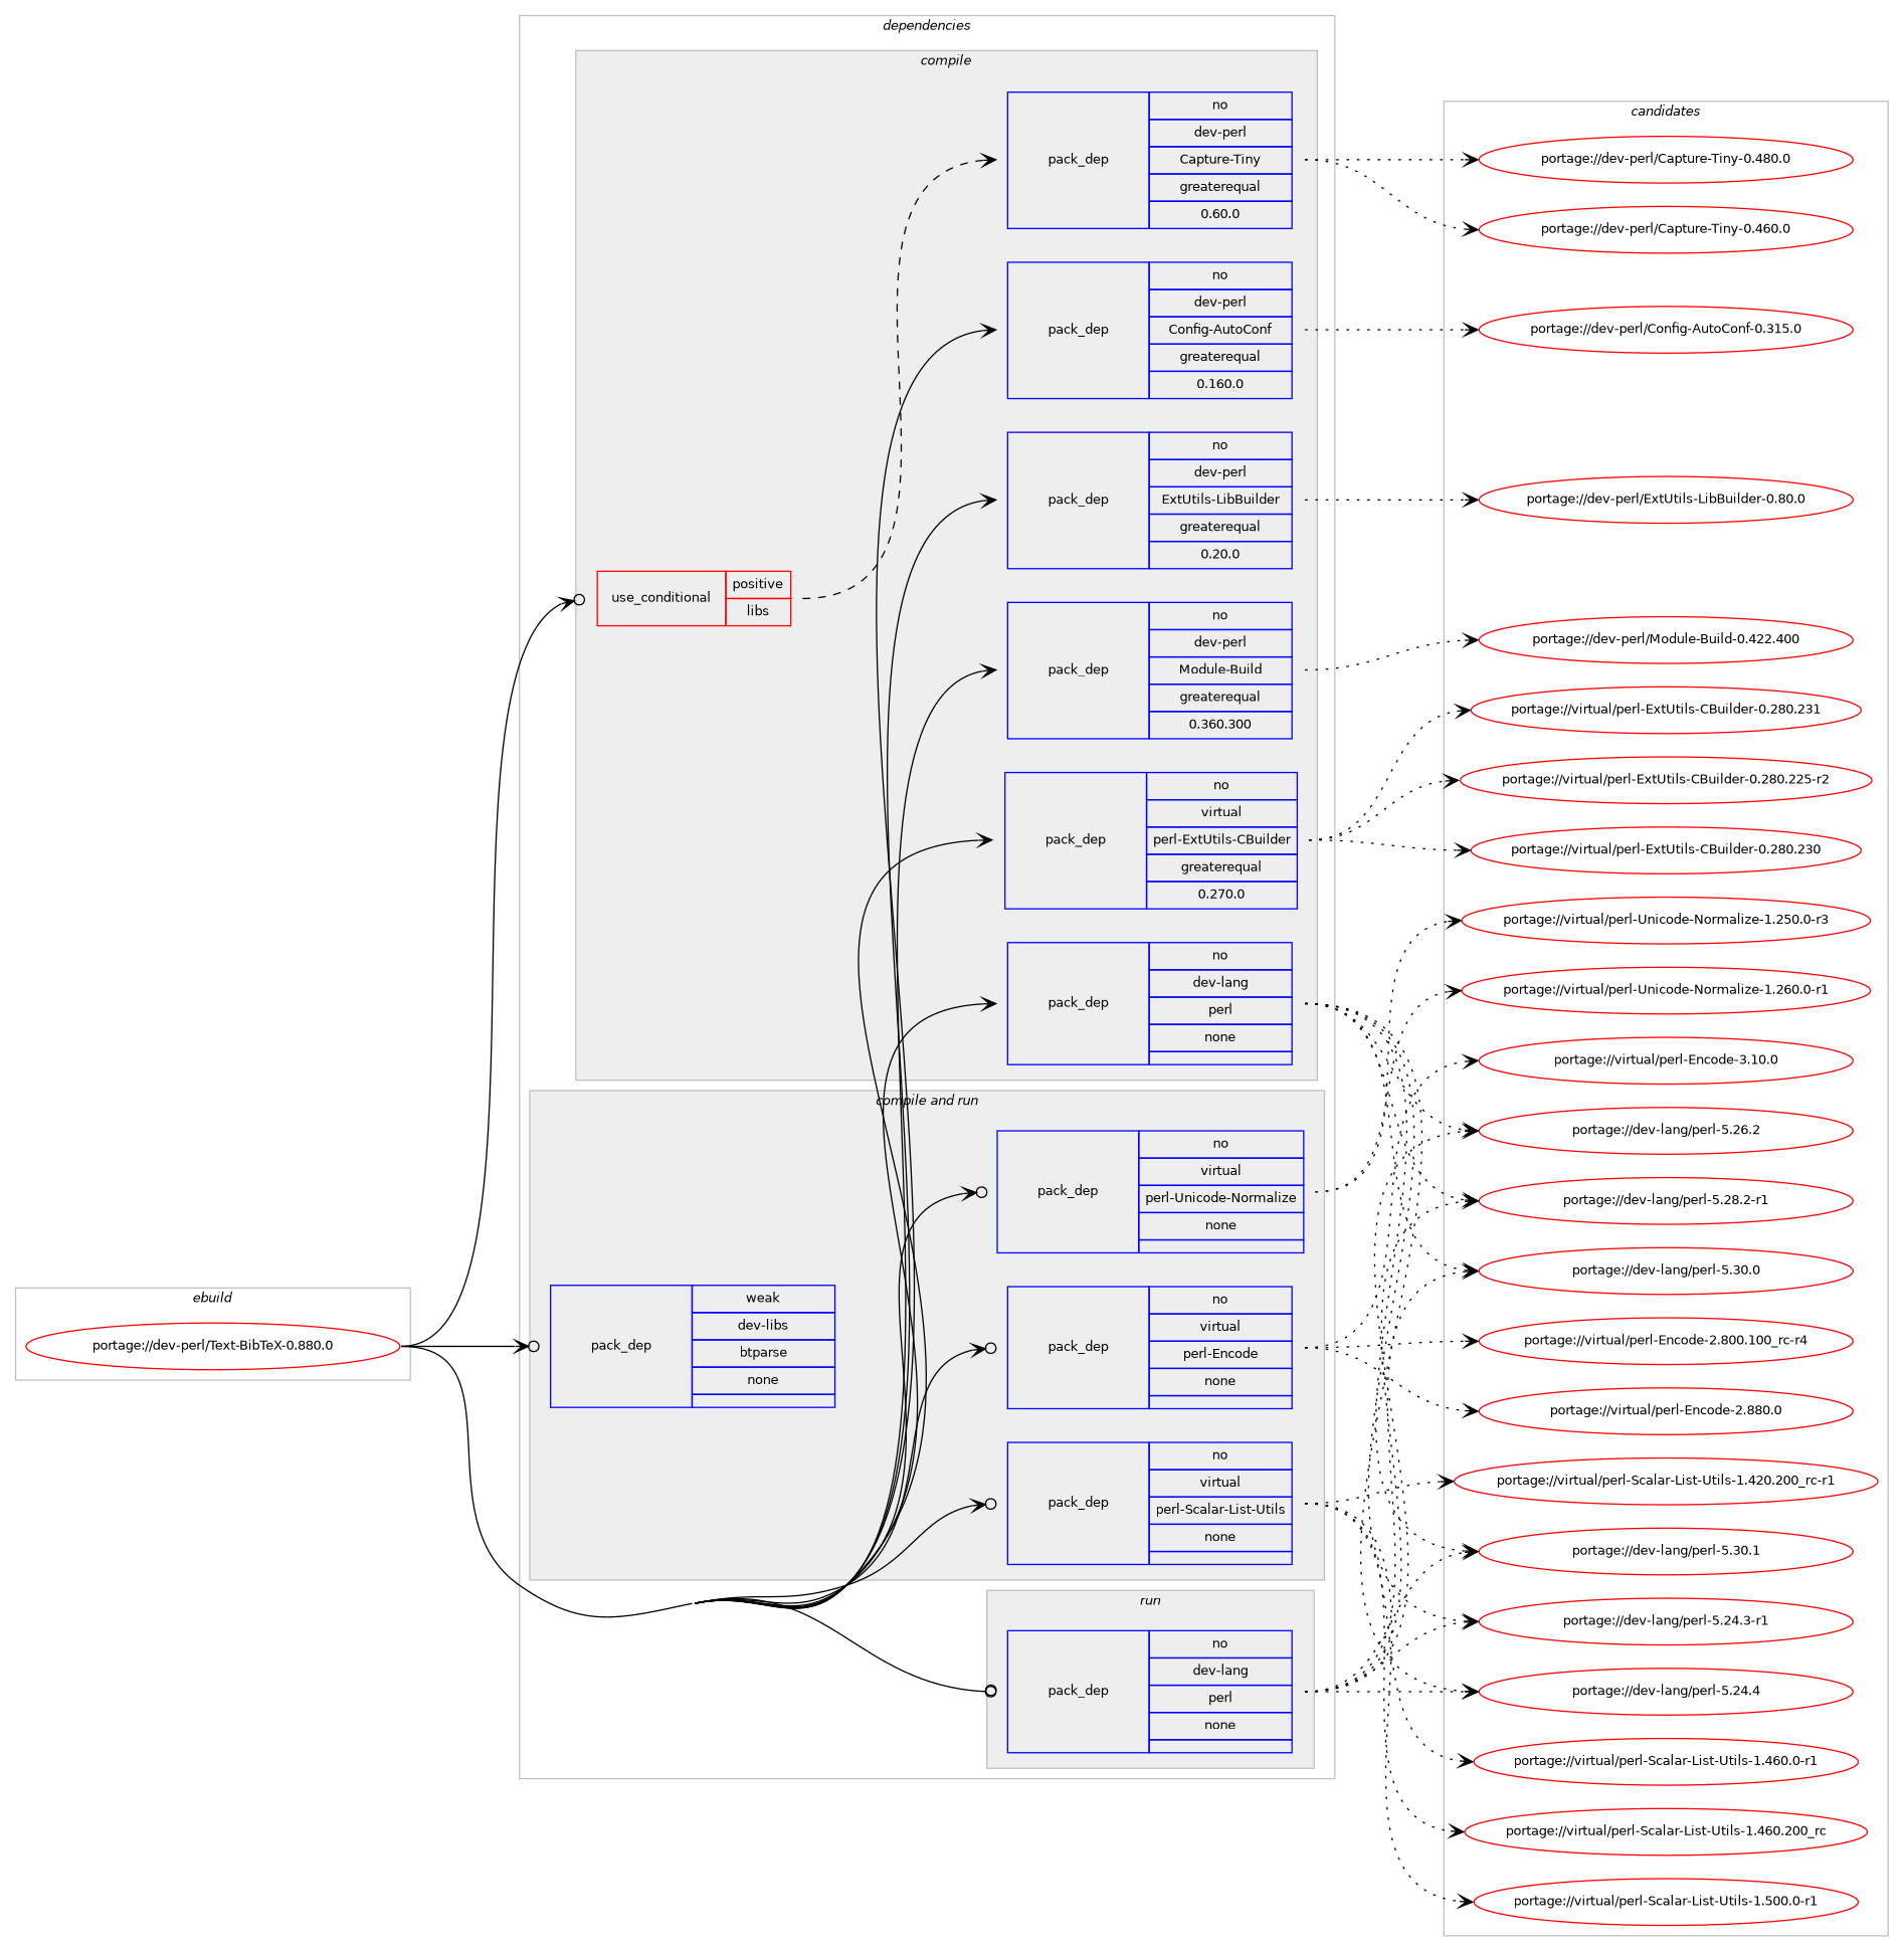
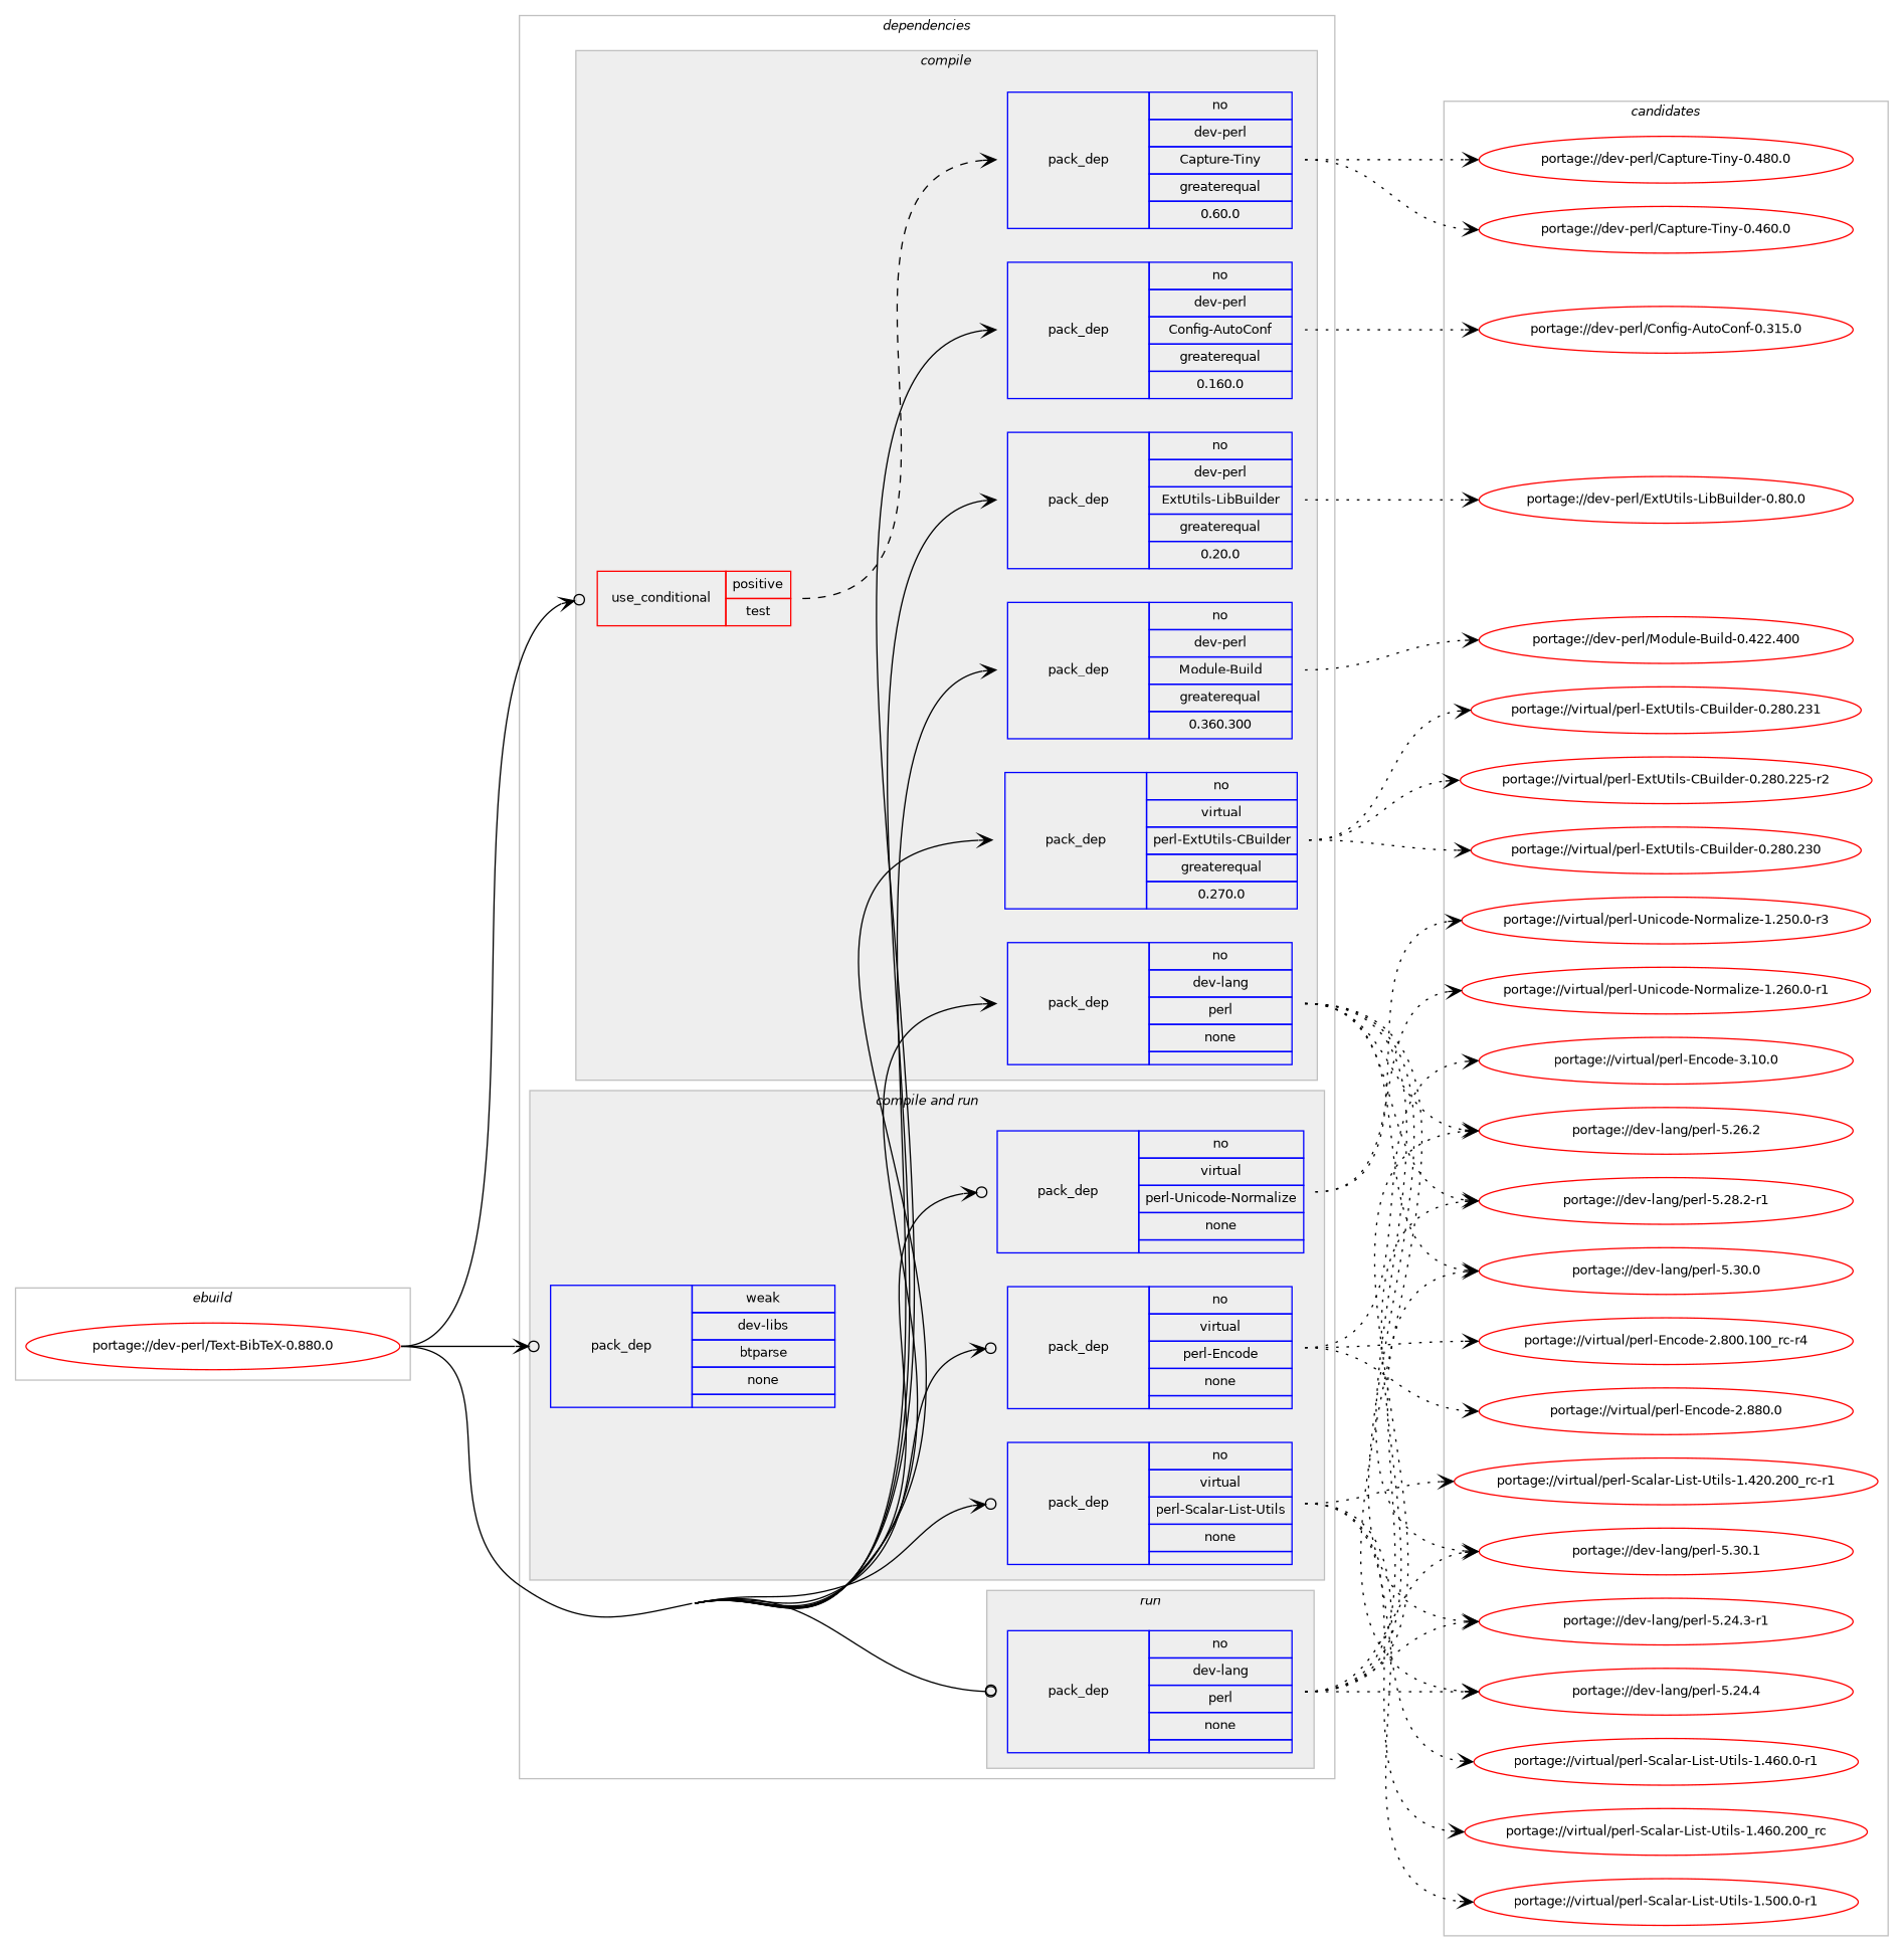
  digraph {
    compound=true
    concentrate=true
    fontname=Helvetica
    fontsize=10
    newrank=true
    rankdir=LR
    ranksep=1.5
    node [color=red fontname=Helvetica fontsize=10]
    edge [arrowhead=vee headport=w style=dotted tailport=e weight=100]
    n1 [label="portage://dev-perl/Text-BibTeX-0.880.0" width=4]
    n2 [color=blue label=<<TABLE BORDER="0" CELLBORDER="1" CELLSPACING="0" CELLPADDING="4" WIDTH="220"><TR><TD ROWSPAN="6" CELLPADDING="30">pack_dep</TD></TR><TR><TD WIDTH="110">no</TD></TR><TR><TD>dev-perl</TD></TR><TR><TD>Capture-Tiny</TD></TR><TR><TD>greaterequal</TD></TR><TR><TD>0.60.0</TD></TR></TABLE>> shape=none]
-   n3 [label=<<TABLE BORDER="0" CELLBORDER="1" CELLSPACING="0" CELLPADDING="4"><TR><TD ROWSPAN="3" CELLPADDING="10">use_conditional</TD></TR><TR><TD>positive</TD></TR><TR><TD>libs</TD></TR></TABLE>> shape=none]
+   n3 [label=<<TABLE BORDER="0" CELLBORDER="1" CELLSPACING="0" CELLPADDING="4"><TR><TD ROWSPAN="3" CELLPADDING="10">use_conditional</TD></TR><TR><TD>positive</TD></TR><TR><TD>test</TD></TR></TABLE>> shape=none]
    n4 [color=blue label=<<TABLE BORDER="0" CELLBORDER="1" CELLSPACING="0" CELLPADDING="4" WIDTH="220"><TR><TD ROWSPAN="6" CELLPADDING="30">pack_dep</TD></TR><TR><TD WIDTH="110">no</TD></TR><TR><TD>dev-lang</TD></TR><TR><TD>perl</TD></TR><TR><TD>none</TD></TR><TR><TD></TD></TR></TABLE>> shape=none]
    n5 [color=blue label=<<TABLE BORDER="0" CELLBORDER="1" CELLSPACING="0" CELLPADDING="4" WIDTH="220"><TR><TD ROWSPAN="6" CELLPADDING="30">pack_dep</TD></TR><TR><TD WIDTH="110">no</TD></TR><TR><TD>dev-perl</TD></TR><TR><TD>Config-AutoConf</TD></TR><TR><TD>greaterequal</TD></TR><TR><TD>0.160.0</TD></TR></TABLE>> shape=none]
    n6 [color=blue label=<<TABLE BORDER="0" CELLBORDER="1" CELLSPACING="0" CELLPADDING="4" WIDTH="220"><TR><TD ROWSPAN="6" CELLPADDING="30">pack_dep</TD></TR><TR><TD WIDTH="110">no</TD></TR><TR><TD>dev-perl</TD></TR><TR><TD>ExtUtils-LibBuilder</TD></TR><TR><TD>greaterequal</TD></TR><TR><TD>0.20.0</TD></TR></TABLE>> shape=none]
    n7 [color=blue label=<<TABLE BORDER="0" CELLBORDER="1" CELLSPACING="0" CELLPADDING="4" WIDTH="220"><TR><TD ROWSPAN="6" CELLPADDING="30">pack_dep</TD></TR><TR><TD WIDTH="110">no</TD></TR><TR><TD>dev-perl</TD></TR><TR><TD>Module-Build</TD></TR><TR><TD>greaterequal</TD></TR><TR><TD>0.360.300</TD></TR></TABLE>> shape=none]
    n8 [color=blue label=<<TABLE BORDER="0" CELLBORDER="1" CELLSPACING="0" CELLPADDING="4" WIDTH="220"><TR><TD ROWSPAN="6" CELLPADDING="30">pack_dep</TD></TR><TR><TD WIDTH="110">no</TD></TR><TR><TD>virtual</TD></TR><TR><TD>perl-ExtUtils-CBuilder</TD></TR><TR><TD>greaterequal</TD></TR><TR><TD>0.270.0</TD></TR></TABLE>> shape=none]
    n9 [color=blue label=<<TABLE BORDER="0" CELLBORDER="1" CELLSPACING="0" CELLPADDING="4" WIDTH="220"><TR><TD ROWSPAN="6" CELLPADDING="30">pack_dep</TD></TR><TR><TD WIDTH="110">no</TD></TR><TR><TD>dev-lang</TD></TR><TR><TD>perl</TD></TR><TR><TD>none</TD></TR><TR><TD></TD></TR></TABLE>> shape=none]
    n10 [color=blue label=<<TABLE BORDER="0" CELLBORDER="1" CELLSPACING="0" CELLPADDING="4" WIDTH="220"><TR><TD ROWSPAN="6" CELLPADDING="30">pack_dep</TD></TR><TR><TD WIDTH="110">no</TD></TR><TR><TD>virtual</TD></TR><TR><TD>perl-Encode</TD></TR><TR><TD>none</TD></TR><TR><TD></TD></TR></TABLE>> shape=none]
    n11 [color=blue label=<<TABLE BORDER="0" CELLBORDER="1" CELLSPACING="0" CELLPADDING="4" WIDTH="220"><TR><TD ROWSPAN="6" CELLPADDING="30">pack_dep</TD></TR><TR><TD WIDTH="110">no</TD></TR><TR><TD>virtual</TD></TR><TR><TD>perl-Scalar-List-Utils</TD></TR><TR><TD>none</TD></TR><TR><TD></TD></TR></TABLE>> shape=none]
    n12 [color=blue label=<<TABLE BORDER="0" CELLBORDER="1" CELLSPACING="0" CELLPADDING="4" WIDTH="220"><TR><TD ROWSPAN="6" CELLPADDING="30">pack_dep</TD></TR><TR><TD WIDTH="110">no</TD></TR><TR><TD>virtual</TD></TR><TR><TD>perl-Unicode-Normalize</TD></TR><TR><TD>none</TD></TR><TR><TD></TD></TR></TABLE>> shape=none]
    n13 [color=blue label=<<TABLE BORDER="0" CELLBORDER="1" CELLSPACING="0" CELLPADDING="4" WIDTH="220"><TR><TD ROWSPAN="6" CELLPADDING="30">pack_dep</TD></TR><TR><TD WIDTH="110">weak</TD></TR><TR><TD>dev-libs</TD></TR><TR><TD>btparse</TD></TR><TR><TD>none</TD></TR><TR><TD></TD></TR></TABLE>> shape=none]
    n14 [label="portage://dev-perl/Capture-Tiny-0.460.0" width=4]
    n15 [label="portage://dev-perl/Capture-Tiny-0.480.0" width=4]
    n16 [label="portage://dev-lang/perl-5.24.3-r1" width=4]
    n17 [label="portage://dev-lang/perl-5.24.4" width=4]
    n18 [label="portage://dev-lang/perl-5.26.2" width=4]
    n19 [label="portage://dev-lang/perl-5.28.2-r1" width=4]
    n20 [label="portage://dev-lang/perl-5.30.0" width=4]
    n21 [label="portage://dev-lang/perl-5.30.1" width=4]
    n22 [label="portage://dev-perl/Config-AutoConf-0.315.0" width=4]
    n23 [label="portage://dev-perl/ExtUtils-LibBuilder-0.80.0" width=4]
    n24 [label="portage://dev-perl/Module-Build-0.422.400" width=4]
    n25 [label="portage://virtual/perl-ExtUtils-CBuilder-0.280.225-r2" width=4]
    n26 [label="portage://virtual/perl-ExtUtils-CBuilder-0.280.230" width=4]
    n27 [label="portage://virtual/perl-ExtUtils-CBuilder-0.280.231" width=4]
    n28 [label="portage://virtual/perl-Encode-2.800.100_rc-r4" width=4]
    n29 [label="portage://virtual/perl-Encode-2.880.0" width=4]
    n30 [label="portage://virtual/perl-Encode-3.10.0" width=4]
    n31 [label="portage://virtual/perl-Scalar-List-Utils-1.420.200_rc-r1" width=4]
    n32 [label="portage://virtual/perl-Scalar-List-Utils-1.460.0-r1" width=4]
    n33 [label="portage://virtual/perl-Scalar-List-Utils-1.460.200_rc" width=4]
    n34 [label="portage://virtual/perl-Scalar-List-Utils-1.500.0-r1" width=4]
    n35 [label="portage://virtual/perl-Unicode-Normalize-1.250.0-r3" width=4]
    n36 [label="portage://virtual/perl-Unicode-Normalize-1.260.0-r1" width=4]
    subgraph cluster_1 {
      color=gray
      label=<<i>ebuild</i>>
      rank=same
      n1
    }
    subgraph cluster_2 {
      color=gray
      label=<<i>dependencies</i>>
      subgraph cluster_3 {
        color=gray
        fillcolor="#eeeeee"
        label=<<i>compile</i>>
        style=filled
        subgraph sub_4 {
          color=gray
          fillcolor="#eeeeee"
          label=<<i>compile</i>>
          style=filled
          n3
          subgraph sub_5 {
            color=gray
            fillcolor="#eeeeee"
            label=<<i>compile</i>>
            style=filled
            n2
          }
        }
        subgraph sub_6 {
          color=gray
          fillcolor="#eeeeee"
          label=<<i>compile</i>>
          style=filled
          n4
        }
        subgraph sub_7 {
          color=gray
          fillcolor="#eeeeee"
          label=<<i>compile</i>>
          style=filled
          n5
        }
        subgraph sub_8 {
          color=gray
          fillcolor="#eeeeee"
          label=<<i>compile</i>>
          style=filled
          n6
        }
        subgraph sub_9 {
          color=gray
          fillcolor="#eeeeee"
          label=<<i>compile</i>>
          style=filled
          n7
        }
        subgraph sub_10 {
          color=gray
          fillcolor="#eeeeee"
          label=<<i>compile</i>>
          style=filled
          n8
        }
      }
      subgraph cluster_11 {
        color=gray
        fillcolor="#eeeeee"
        label=<<i>run</i>>
        style=filled
        subgraph sub_12 {
          color=gray
          fillcolor="#eeeeee"
          label=<<i>run</i>>
          style=filled
          n9
        }
      }
      subgraph cluster_13 {
        color=gray
        fillcolor="#eeeeee"
        label=<<i>compile and run</i>>
        style=filled
        subgraph sub_14 {
          color=gray
          fillcolor="#eeeeee"
          label=<<i>compile and run</i>>
          style=filled
          n10
        }
        subgraph sub_15 {
          color=gray
          fillcolor="#eeeeee"
          label=<<i>compile and run</i>>
          style=filled
          n11
        }
        subgraph sub_16 {
          color=gray
          fillcolor="#eeeeee"
          label=<<i>compile and run</i>>
          style=filled
          n12
        }
        subgraph sub_17 {
          color=gray
          fillcolor="#eeeeee"
          label=<<i>compile and run</i>>
          style=filled
          n13
        }
      }
    }
    subgraph cluster_18 {
      color=gray
      label=<<i>candidates</i>>
      rank=same
      subgraph sub_19 {
        color=black
        label=<<i>candidates</i>>
        nodesep=1
        rank=same
        n14
        n15
      }
      subgraph sub_20 {
        color=black
        label=<<i>candidates</i>>
        nodesep=1
        rank=same
        n16
        n17
        n18
        n19
        n20
        n21
      }
      subgraph sub_21 {
        color=black
        label=<<i>candidates</i>>
        nodesep=1
        rank=same
        n22
      }
      subgraph sub_22 {
        color=black
        label=<<i>candidates</i>>
        nodesep=1
        rank=same
        n23
      }
      subgraph sub_23 {
        color=black
        label=<<i>candidates</i>>
        nodesep=1
        rank=same
        n24
      }
      subgraph sub_24 {
        color=black
        label=<<i>candidates</i>>
        nodesep=1
        rank=same
        n25
        n26
        n27
      }
      subgraph sub_25 {
        color=black
        label=<<i>candidates</i>>
        nodesep=1
        rank=same
        n28
        n29
        n30
      }
      subgraph sub_26 {
        color=black
        label=<<i>candidates</i>>
        nodesep=1
        rank=same
        n31
        n32
        n33
        n34
      }
      subgraph sub_27 {
        color=black
        label=<<i>candidates</i>>
        nodesep=1
        rank=same
        n35
        n36
      }
      subgraph sub_28 {
        color=black
        label=<<i>candidates</i>>
        nodesep=1
        rank=same
      }
      subgraph sub_29 {
        color=black
        label=<<i>candidates</i>>
        nodesep=1
        rank=same
        n16
        n17
        n18
        n19
        n20
        n21
      }
    }
    n1 -> n3 [arrowhead=odotvee style=solid weight=20]
    n1 -> n4 [style=solid weight=20]
    n1 -> n5 [style=solid weight=20]
    n1 -> n6 [style=solid weight=20]
    n1 -> n7 [style=solid weight=20]
    n1 -> n8 [style=solid weight=20]
    n1 -> n9 [arrowhead=odot style=solid weight=20]
    n1 -> n10 [arrowhead=odotvee style=solid weight=20]
    n1 -> n11 [arrowhead=odotvee style=solid weight=20]
    n1 -> n12 [arrowhead=odotvee style=solid weight=20]
    n1 -> n13 [arrowhead=odotvee style=solid weight=20]
    n2 -> n14
    n2 -> n15
    n3 -> n2 [style=dashed weight=20]
    n4 -> n16
    n4 -> n17
    n4 -> n18
    n4 -> n19
    n4 -> n20
    n4 -> n21
    n5 -> n22
    n6 -> n23
    n7 -> n24
    n8 -> n25
    n8 -> n26
    n8 -> n27
    n9 -> n16
    n9 -> n17
    n9 -> n18
    n9 -> n19
    n9 -> n20
    n9 -> n21
    n10 -> n28
    n10 -> n29
    n10 -> n30
    n11 -> n31
    n11 -> n32
    n11 -> n33
    n11 -> n34
    n12 -> n35
    n12 -> n36
  }
